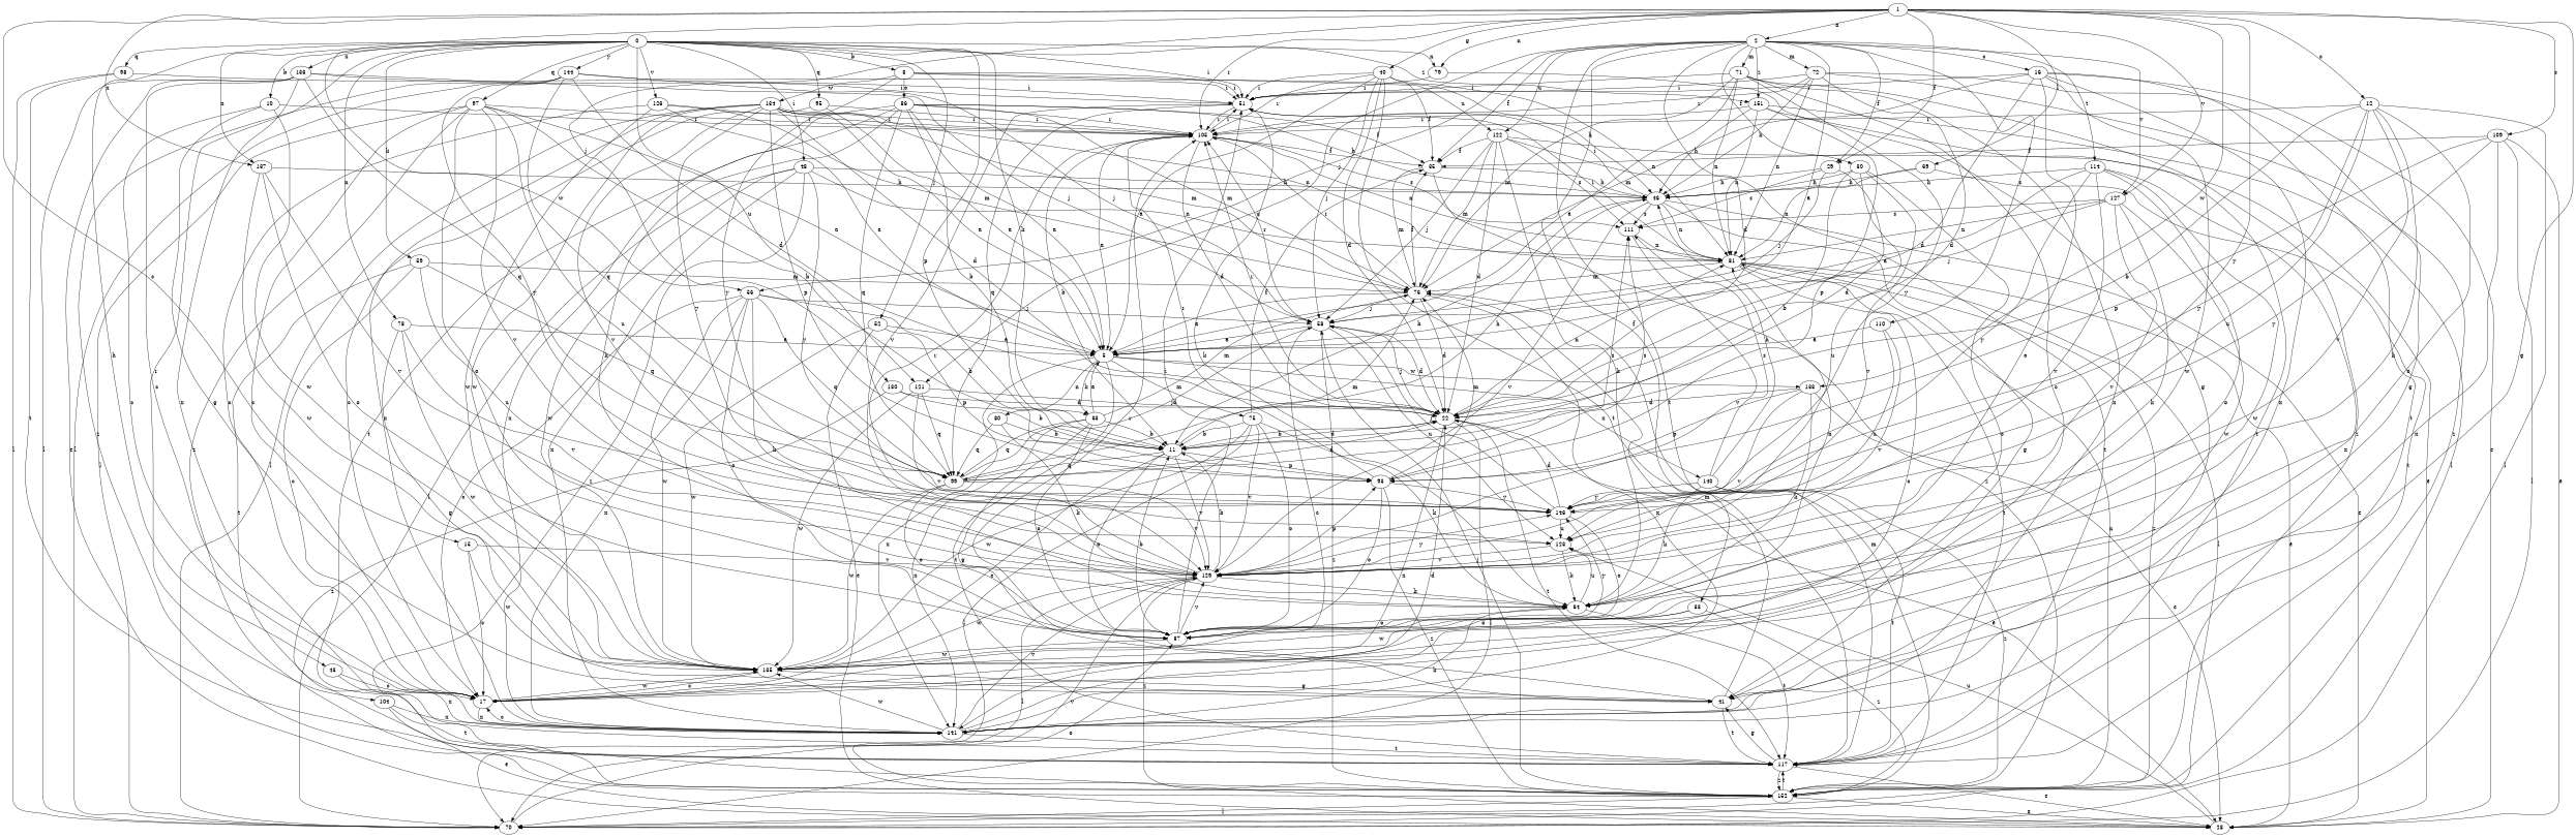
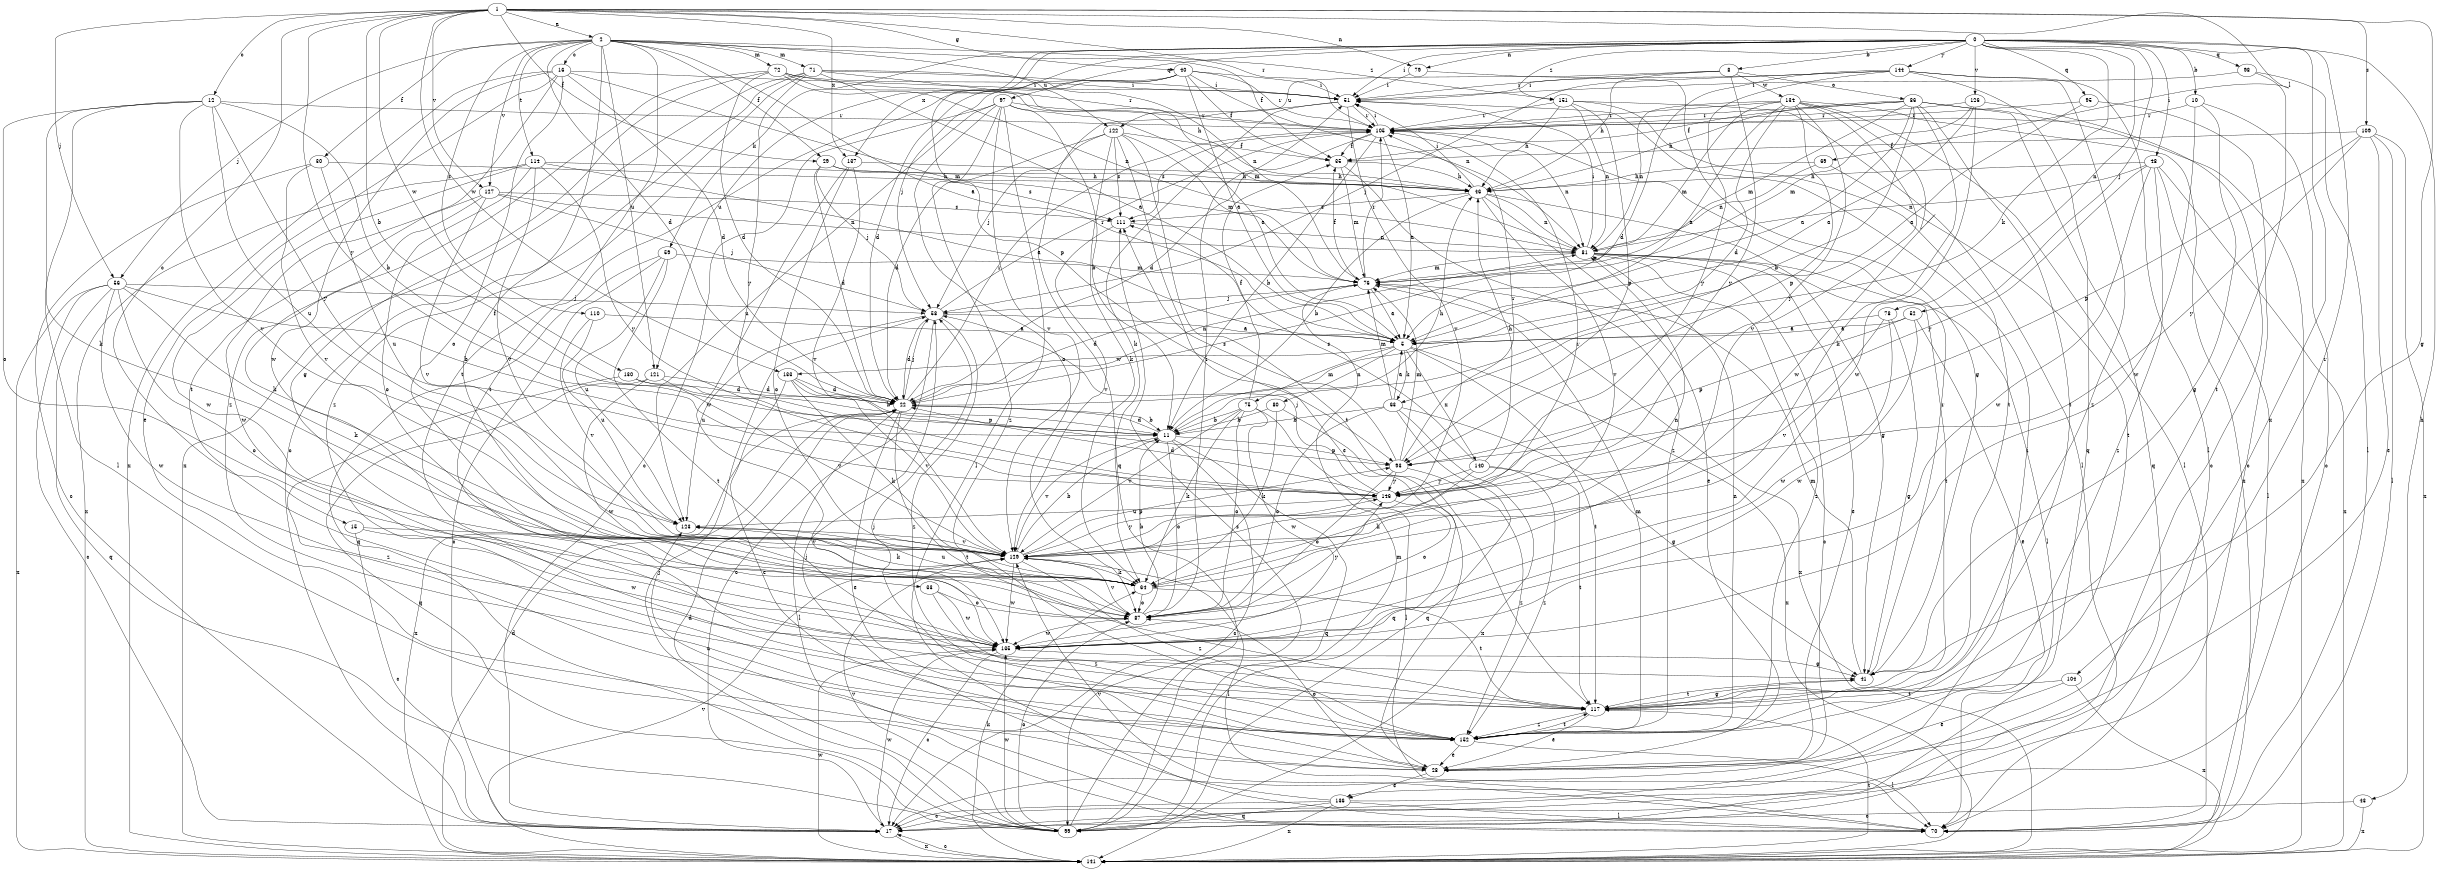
  strict digraph {
    0
    8
    10
    43
    48
    51
    52
    59
    63
    78
    79
    93
    95
    97
    98
    104
    121
    126
    136
    137
    144
    151
    146
    122
    46
    86
    134
    41
    105
    17
    135
    141
    70
    81
    152
    99
    129
    64
    5
    28
    117
    123
    76
    11
    87
    111
    22
    58
    1
    2
    12
    15
    29
    40
    56
    69
    109
    127
    130
    133
    16
    30
    33
    35
    71
    72
    110
    114
    75
    80
    140
    0 -> 8 [label=b]
    0 -> 10 [label=b]
    0 -> 43 [label=h]
    0 -> 48 [label=i]
    0 -> 51 [label=i]
    0 -> 52 [label=j]
    0 -> 59 [label=k]
    0 -> 63 [label=k]
    0 -> 78 [label=n]
    0 -> 79 [label=n]
    0 -> 93 [label=p]
    0 -> 95 [label=q]
    0 -> 97 [label=q]
    0 -> 98 [label=q]
    0 -> 104 [label=r]
    0 -> 121 [label=u]
    0 -> 126 [label=v]
    0 -> 136 [label=x]
    0 -> 137 [label=x]
    0 -> 144 [label=y]
    0 -> 151 [label=z]
    8 -> 51 [label=i]
    8 -> 146 [label=y]
    8 -> 122 [label=u]
    8 -> 46 [label=h]
    8 -> 86 [label=o]
    8 -> 134 [label=w]
    10 -> 41 [label=g]
    10 -> 105 [label=r]
    10 -> 17 [label=c]
    10 -> 135 [label=w]
    43 -> 17 [label=c]
    43 -> 141 [label=x]
    48 -> 146 [label=y]
    48 -> 46 [label=h]
    48 -> 135 [label=w]
    48 -> 141 [label=x]
    48 -> 70 [label=l]
    48 -> 81 [label=n]
    48 -> 152 [label=z]
    51 -> 105 [label=r]
    51 -> 99 [label=q]
    51 -> 129 [label=v]
    51 -> 64 [label=k]
    52 -> 93 [label=p]
    52 -> 135 [label=w]
    52 -> 5 [label=a]
    52 -> 28 [label=e]
    59 -> 17 [label=c]
    59 -> 99 [label=q]
    59 -> 117 [label=t]
    59 -> 123 [label=u]
    59 -> 76 [label=m]
    63 -> 41 [label=g]
    63 -> 141 [label=x]
    63 -> 99 [label=q]
    63 -> 5 [label=a]
    63 -> 76 [label=m]
    63 -> 11 [label=b]
    63 -> 87 [label=o]
    78 -> 41 [label=g]
    78 -> 135 [label=w]
    78 -> 129 [label=v]
    78 -> 5 [label=a]
    79 -> 51 [label=i]
    79 -> 41 [label=g]
    93 -> 146 [label=y]
    93 -> 105 [label=r]
    93 -> 152 [label=z]
    93 -> 76 [label=m]
    93 -> 87 [label=o]
    93 -> 111 [label=s]
    95 -> 105 [label=r]
    95 -> 17 [label=c]
    95 -> 5 [label=a]
    97 -> 105 [label=r]
    97 -> 17 [label=c]
    97 -> 70 [label=l]
    97 -> 152 [label=z]
    97 -> 129 [label=v]
    97 -> 5 [label=a]
    97 -> 123 [label=u]
    97 -> 11 [label=b]
    97 -> 87 [label=o]
    98 -> 51 [label=i]
    98 -> 70 [label=l]
    98 -> 117 [label=t]
    104 -> 141 [label=x]
    104 -> 28 [label=e]
    104 -> 117 [label=t]
    121 -> 135 [label=w]
    121 -> 99 [label=q]
    121 -> 129 [label=v]
    121 -> 22 [label=d]
    126 -> 105 [label=r]
    126 -> 17 [label=c]
    126 -> 135 [label=w]
    126 -> 5 [label=a]
    126 -> 76 [label=m]
    136 -> 51 [label=i]
    136 -> 17 [label=c]
    136 -> 141 [label=x]
    136 -> 70 [label=l]
    136 -> 99 [label=q]
-   136 -> 28 [label=e]
+   28 -> 136 [label=e]
    136 -> 58 [label=j]
    137 -> 46 [label=h]
    137 -> 135 [label=w]
    137 -> 129 [label=v]
    137 -> 87 [label=o]
    144 -> 51 [label=i]
    144 -> 146 [label=y]
    144 -> 70 [label=l]
    144 -> 152 [label=z]
    144 -> 99 [label=q]
    144 -> 22 [label=d]
    144 -> 58 [label=j]
    151 -> 93 [label=p]
    151 -> 46 [label=h]
    151 -> 105 [label=r]
    151 -> 70 [label=l]
    151 -> 81 [label=n]
    151 -> 117 [label=t]
    146 -> 123 [label=u]
    146 -> 87 [label=o]
    146 -> 22 [label=d]
    146 -> 58 [label=j]
    122 -> 64 [label=k]
    122 -> 28 [label=e]
    122 -> 117 [label=t]
    122 -> 76 [label=m]
    122 -> 111 [label=s]
    122 -> 22 [label=d]
    122 -> 58 [label=j]
    122 -> 35 [label=f]
    46 -> 51 [label=i]
    46 -> 41 [label=g]
    46 -> 81 [label=n]
    46 -> 129 [label=v]
    46 -> 28 [label=e]
    46 -> 11 [label=b]
    46 -> 111 [label=s]
    86 -> 46 [label=h]
    86 -> 105 [label=r]
    86 -> 141 [label=x]
    86 -> 99 [label=q]
    86 -> 64 [label=k]
    86 -> 5 [label=a]
    86 -> 117 [label=t]
    86 -> 76 [label=m]
    86 -> 11 [label=b]
    86 -> 35 [label=f]
    134 -> 93 [label=p]
    134 -> 146 [label=y]
    134 -> 105 [label=r]
    134 -> 135 [label=w]
    134 -> 141 [label=x]
    134 -> 70 [label=l]
    134 -> 81 [label=n]
    134 -> 129 [label=v]
    134 -> 5 [label=a]
    134 -> 76 [label=m]
    134 -> 22 [label=d]
    41 -> 105 [label=r]
    41 -> 117 [label=t]
    41 -> 76 [label=m]
    105 -> 51 [label=i]
    105 -> 81 [label=n]
    105 -> 5 [label=a]
    105 -> 11 [label=b]
    105 -> 111 [label=s]
    105 -> 22 [label=d]
    105 -> 35 [label=f]
    17 -> 135 [label=w]
    17 -> 141 [label=x]
    135 -> 41 [label=g]
    135 -> 17 [label=c]
    141 -> 17 [label=c]
    141 -> 135 [label=w]
    141 -> 129 [label=v]
    141 -> 64 [label=k]
    141 -> 117 [label=t]
    141 -> 22 [label=d]
    70 -> 129 [label=v]
    81 -> 51 [label=i]
    81 -> 17 [label=c]
    81 -> 70 [label=l]
    81 -> 152 [label=z]
    81 -> 28 [label=e]
    81 -> 117 [label=t]
    81 -> 76 [label=m]
    152 -> 70 [label=l]
    152 -> 81 [label=n]
    152 -> 28 [label=e]
    152 -> 117 [label=t]
    152 -> 76 [label=m]
    152 -> 58 [label=j]
    99 -> 135 [label=w]
    99 -> 129 [label=v]
    99 -> 76 [label=m]
    99 -> 87 [label=o]
    99 -> 111 [label=s]
    99 -> 22 [label=d]
    99 -> 58 [label=j]
    129 -> 93 [label=p]
    129 -> 146 [label=y]
    129 -> 105 [label=r]
    129 -> 135 [label=w]
    129 -> 70 [label=l]
    129 -> 152 [label=z]
    129 -> 64 [label=k]
    129 -> 11 [label=b]
    64 -> 81 [label=n]
    64 -> 117 [label=t]
    64 -> 123 [label=u]
    64 -> 87 [label=o]
    5 -> 63 [label=k]
    5 -> 141 [label=x]
    5 -> 117 [label=t]
    5 -> 133 [label=w]
    5 -> 75 [label=m]
    5 -> 80 [label=n]
    5 -> 140 [label=x]
    28 -> 123 [label=u]
    28 -> 87 [label=o]
    117 -> 41 [label=g]
    117 -> 152 [label=z]
    117 -> 28 [label=e]
    123 -> 129 [label=v]
    123 -> 64 [label=k]
    76 -> 105 [label=r]
    76 -> 141 [label=x]
    76 -> 5 [label=a]
    76 -> 22 [label=d]
    76 -> 58 [label=j]
    76 -> 35 [label=f]
    11 -> 93 [label=p]
    11 -> 46 [label=h]
    11 -> 17 [label=c]
    11 -> 99 [label=q]
    11 -> 129 [label=v]
    11 -> 87 [label=o]
    11 -> 22 [label=d]
    87 -> 51 [label=i]
    87 -> 146 [label=y]
    87 -> 135 [label=w]
    87 -> 129 [label=v]
    87 -> 11 [label=b]
    111 -> 81 [label=n]
    111 -> 129 [label=v]
    22 -> 105 [label=r]
    22 -> 141 [label=x]
    22 -> 70 [label=l]
    22 -> 81 [label=n]
    22 -> 28 [label=e]
    22 -> 117 [label=t]
    22 -> 11 [label=b]
    22 -> 58 [label=j]
    58 -> 105 [label=r]
    58 -> 17 [label=c]
    58 -> 152 [label=z]
    58 -> 5 [label=a]
    58 -> 123 [label=u]
    58 -> 22 [label=d]
    1 -> 79 [label=n]
    1 -> 137 [label=x]
    1 -> 146 [label=y]
    1 -> 41 [label=g]
    1 -> 105 [label=r]
-   30 -> 11 [label=b]
+   1 -> 11 [label=b]
    1 -> 2 [label=a]
    1 -> 12 [label=c]
    1 -> 15 [label=c]
    1 -> 29 [label=f]
    1 -> 40 [label=g]
    1 -> 56 [label=j]
    1 -> 69 [label=l]
    1 -> 109 [label=s]
    1 -> 127 [label=v]
    1 -> 130 [label=w]
    1 -> 133 [label=w]
    2 -> 121 [label=u]
    2 -> 151 [label=z]
    2 -> 122 [label=u]
    2 -> 5 [label=a]
    2 -> 117 [label=t]
    2 -> 22 [label=d]
    2 -> 29 [label=f]
    2 -> 56 [label=j]
    2 -> 127 [label=v]
    2 -> 16 [label=c]
    2 -> 30 [label=f]
    2 -> 33 [label=f]
    2 -> 35 [label=f]
    2 -> 71 [label=m]
    2 -> 72 [label=m]
    2 -> 110 [label=s]
    2 -> 114 [label=t]
    12 -> 146 [label=y]
    12 -> 105 [label=r]
    12 -> 70 [label=l]
    12 -> 129 [label=v]
    12 -> 64 [label=k]
    12 -> 123 [label=u]
    12 -> 11 [label=b]
    12 -> 87 [label=o]
    15 -> 17 [label=c]
    15 -> 135 [label=w]
    15 -> 129 [label=v]
    29 -> 46 [label=h]
    29 -> 111 [label=s]
    29 -> 22 [label=d]
    29 -> 58 [label=j]
    40 -> 51 [label=i]
    40 -> 105 [label=r]
    40 -> 81 [label=n]
    40 -> 5 [label=a]
    40 -> 117 [label=t]
    40 -> 22 [label=d]
    40 -> 58 [label=j]
    40 -> 35 [label=f]
    56 -> 17 [label=c]
    56 -> 135 [label=w]
    56 -> 141 [label=x]
    56 -> 99 [label=q]
    56 -> 64 [label=k]
    56 -> 11 [label=b]
    56 -> 87 [label=o]
    56 -> 58 [label=j]
    69 -> 46 [label=h]
    69 -> 81 [label=n]
    69 -> 117 [label=t]
    109 -> 93 [label=p]
    109 -> 146 [label=y]
    109 -> 141 [label=x]
    109 -> 70 [label=l]
    109 -> 28 [label=e]
    109 -> 35 [label=f]
    127 -> 135 [label=w]
    127 -> 81 [label=n]
    127 -> 129 [label=v]
    127 -> 64 [label=k]
    127 -> 111 [label=s]
    127 -> 58 [label=j]
    130 -> 152 [label=z]
    130 -> 11 [label=b]
    130 -> 22 [label=d]
    133 -> 93 [label=p]
    133 -> 129 [label=v]
    133 -> 64 [label=k]
    133 -> 28 [label=e]
    133 -> 22 [label=d]
    16 -> 51 [label=i]
    16 -> 135 [label=w]
    16 -> 141 [label=x]
    16 -> 28 [label=e]
    16 -> 117 [label=t]
    16 -> 76 [label=m]
    16 -> 87 [label=o]
    16 -> 22 [label=d]
    30 -> 46 [label=h]
    30 -> 17 [label=c]
    30 -> 129 [label=v]
    30 -> 123 [label=u]
    33 -> 135 [label=w]
    33 -> 152 [label=z]
    33 -> 87 [label=o]
    35 -> 46 [label=h]
    35 -> 152 [label=z]
    35 -> 76 [label=m]
    71 -> 51 [label=i]
    71 -> 146 [label=y]
    71 -> 17 [label=c]
    71 -> 141 [label=x]
    71 -> 81 [label=n]
    71 -> 152 [label=z]
    71 -> 5 [label=a]
    71 -> 76 [label=m]
    72 -> 51 [label=i]
    72 -> 46 [label=h]
    72 -> 41 [label=g]
    72 -> 105 [label=r]
    72 -> 81 [label=n]
    72 -> 152 [label=z]
    72 -> 22 [label=d]
    110 -> 129 [label=v]
    110 -> 5 [label=a]
    110 -> 123 [label=u]
    114 -> 146 [label=y]
    114 -> 46 [label=h]
    114 -> 135 [label=w]
    114 -> 141 [label=x]
    114 -> 129 [label=v]
    114 -> 5 [label=a]
    114 -> 87 [label=o]
    75 -> 135 [label=w]
    75 -> 70 [label=l]
    75 -> 129 [label=v]
    75 -> 64 [label=k]
    75 -> 11 [label=b]
    75 -> 87 [label=o]
    75 -> 35 [label=f]
    80 -> 99 [label=q]
    80 -> 64 [label=k]
    80 -> 11 [label=b]
    140 -> 146 [label=y]
    140 -> 46 [label=h]
    140 -> 152 [label=z]
    140 -> 64 [label=k]
    140 -> 117 [label=t]
    140 -> 111 [label=s]
  }
